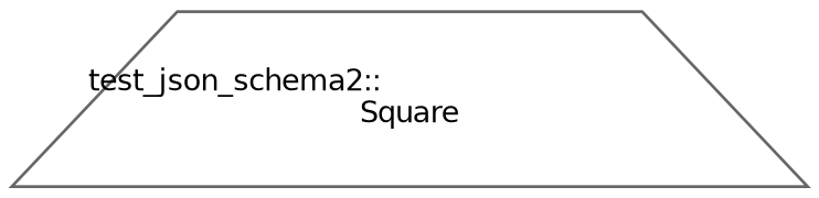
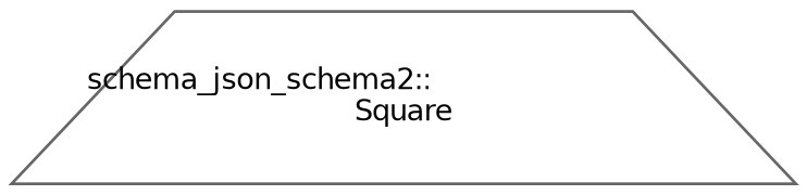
  digraph {
    rankdir=LR
-   n1 [color=grey40 fillcolor=white fontname=Helvetica fontsize=10 height=0.2 label="test_json_schema2::\lSquare" shape=trapezium style=filled width=0.4]
+   n1 [color=grey40 fillcolor=white fontname=Helvetica fontsize=10 height=0.2 label="schema_json_schema2::\lSquare" shape=trapezium style=filled width=0.4]
  }
